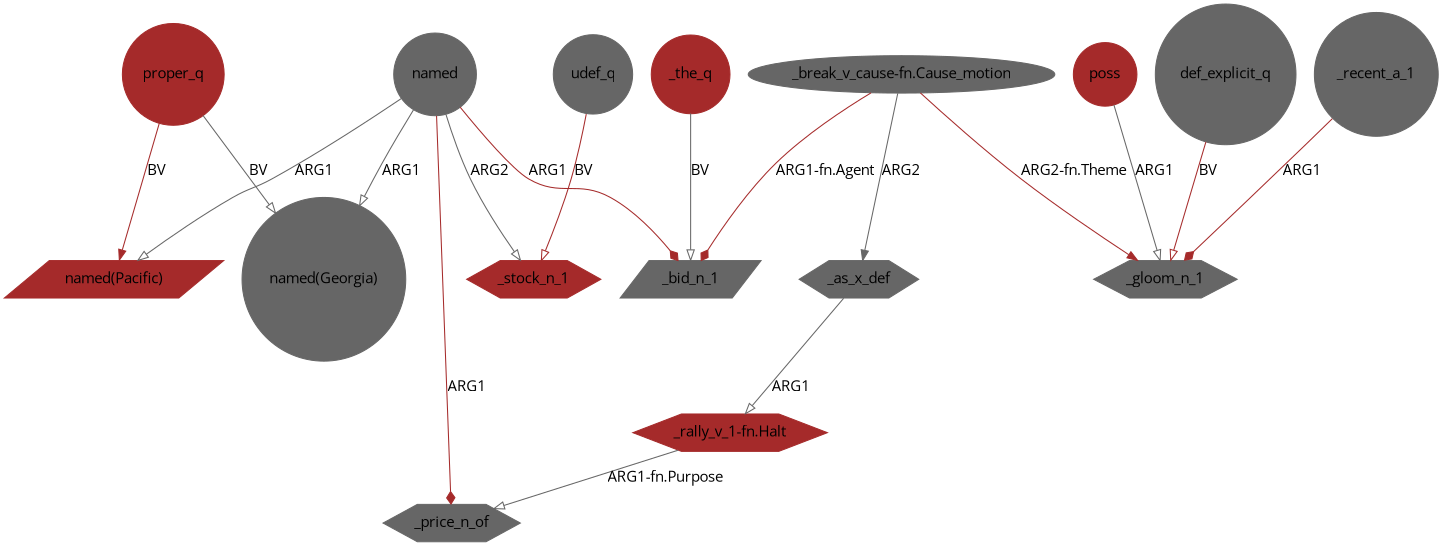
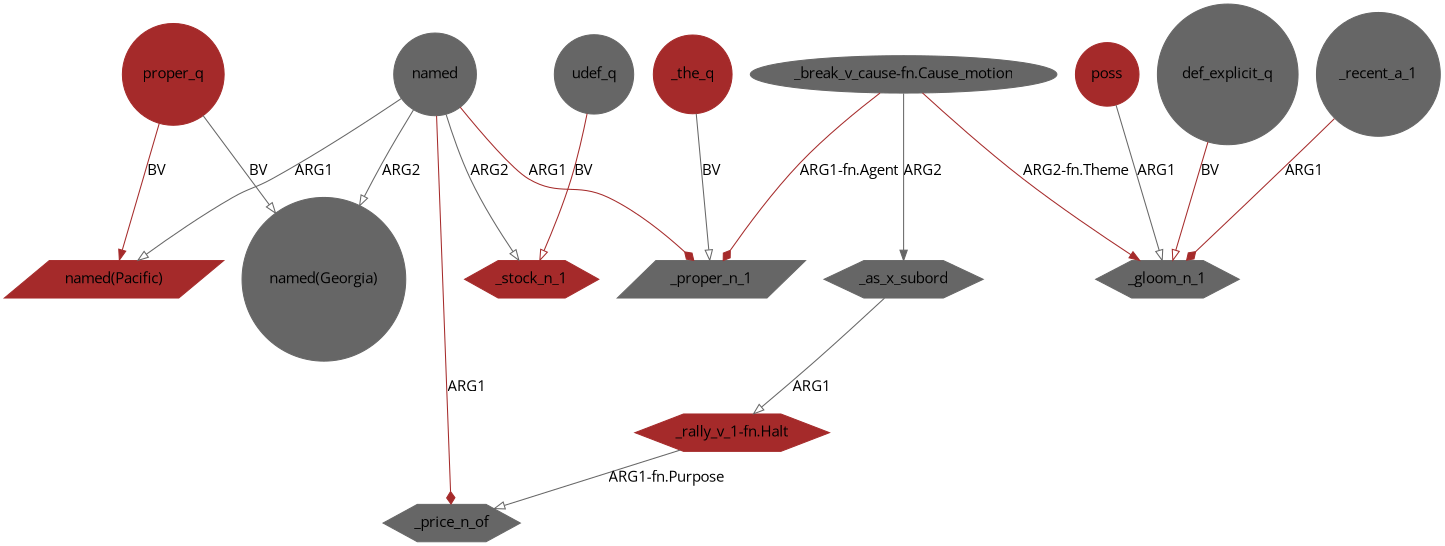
  digraph {
    fontname="Open Sans"
    node [color=gray40 fontname="Open Sans" shape=circle style=filled]
    edge [arrowhead=onormal color=gray40 fontname="Open Sans"]
    proper_q [color=brown]
    "named(Georgia)"
    "named(Pacific)" [color=brown shape=parallelogram]
    _stock_n_1 [color=brown shape=hexagon]
    udef_q
    _price_n_of [shape=hexagon]
    "_break_v_cause-fn.Cause_motion" [shape=ellipse]
    _gloom_n_1 [shape=hexagon]
-   _bid_n_1 [shape=parallelogram]
-   _as_x_subord [shape=hexagon label=_as_x_def]
+   _bid_n_1 [shape=parallelogram label=_proper_n_1]
+   _as_x_subord [shape=hexagon]
    "_rally_v_1-fn.Halt" [color=brown shape=hexagon]
    poss [color=brown]
    def_explicit_q
    _the_q [color=brown]
    n15 [label=named]
    _recent_a_1
    proper_q -> "named(Georgia)" [label=BV]
    proper_q -> "named(Pacific)" [arrowhead=normal color=brown label=BV]
    udef_q -> _stock_n_1 [color=brown label=BV]
    "_break_v_cause-fn.Cause_motion" -> _gloom_n_1 [arrowhead=normal color=brown label="ARG2-fn.Theme"]
    "_break_v_cause-fn.Cause_motion" -> _bid_n_1 [arrowhead=diamond color=brown label="ARG1-fn.Agent"]
    "_break_v_cause-fn.Cause_motion" -> _as_x_subord [arrowhead=normal label=ARG2]
    _as_x_subord -> "_rally_v_1-fn.Halt" [label=ARG1]
    "_rally_v_1-fn.Halt" -> _price_n_of [label="ARG1-fn.Purpose"]
    poss -> _gloom_n_1 [label=ARG1]
    def_explicit_q -> _gloom_n_1 [color=brown label=BV]
    _the_q -> _bid_n_1 [label=BV]
-   n15 -> "named(Georgia)" [label=ARG1]
+   n15 -> "named(Georgia)" [label=ARG2]
    n15 -> "named(Pacific)" [label=ARG1]
    n15 -> _stock_n_1 [label=ARG2]
    n15 -> _price_n_of [arrowhead=diamond color=brown label=ARG1]
    n15 -> _bid_n_1 [arrowhead=diamond color=brown label=ARG1]
    _recent_a_1 -> _gloom_n_1 [arrowhead=diamond color=brown label=ARG1]
  }
